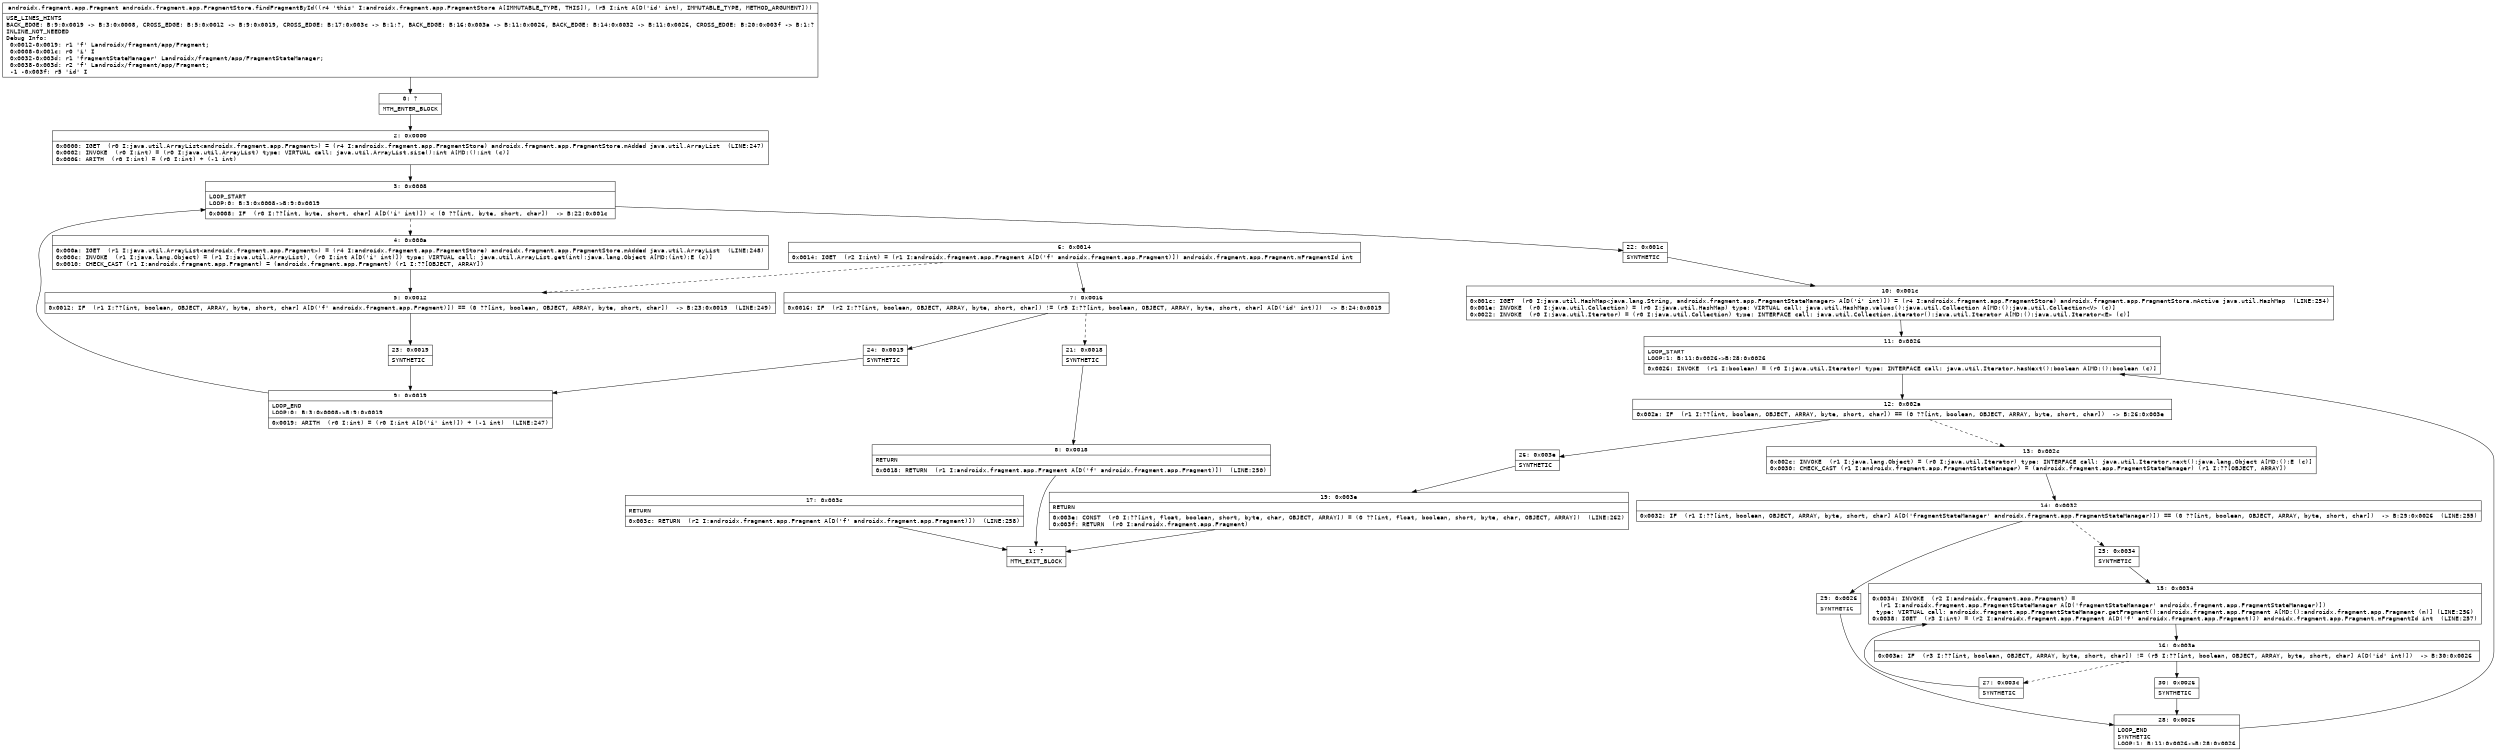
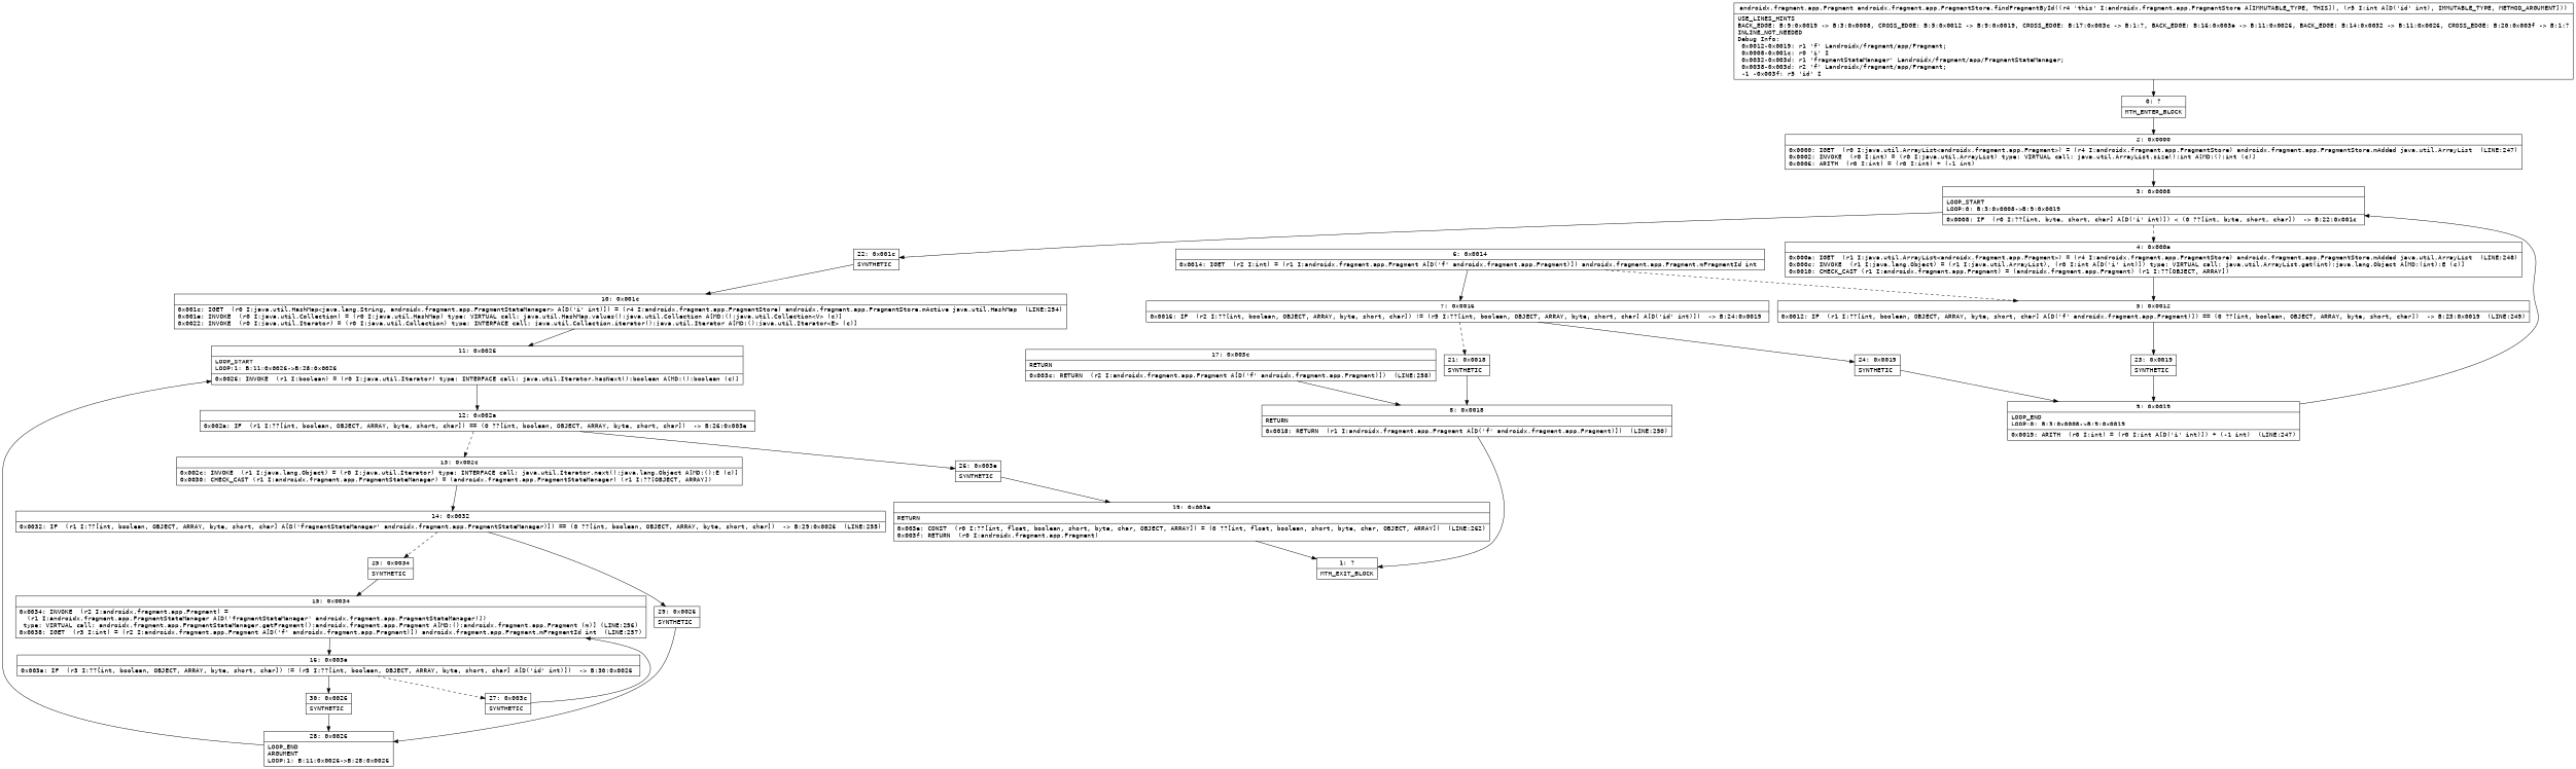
  digraph {
    fontname="DejaVu Sans Mono"
    node [fontname="DejaVu Sans Mono" shape=record]
    edge [fontname="DejaVu Sans Mono"]
    n1 [label="{0\:\ ?|MTH_ENTER_BLOCK\l}"]
    n2 [label="{2\:\ 0x0000|0x0000: IGET  (r0 I:java.util.ArrayList\<androidx.fragment.app.Fragment\>) = (r4 I:androidx.fragment.app.FragmentStore) androidx.fragment.app.FragmentStore.mAdded java.util.ArrayList  (LINE:247)\l0x0002: INVOKE  (r0 I:int) = (r0 I:java.util.ArrayList) type: VIRTUAL call: java.util.ArrayList.size():int A[MD:():int (c)]\l0x0006: ARITH  (r0 I:int) = (r0 I:int) + (\-1 int) \l}"]
    n3 [label="{3\:\ 0x0008|LOOP_START\lLOOP:0: B:3:0x0008\-\>B:9:0x0019\l|0x0008: IF  (r0 I:??[int, byte, short, char] A[D('i' int)]) \< (0 ??[int, byte, short, char])  \-\> B:22:0x001c \l}"]
    n4 [label="{4\:\ 0x000a|0x000a: IGET  (r1 I:java.util.ArrayList\<androidx.fragment.app.Fragment\>) = (r4 I:androidx.fragment.app.FragmentStore) androidx.fragment.app.FragmentStore.mAdded java.util.ArrayList  (LINE:248)\l0x000c: INVOKE  (r1 I:java.lang.Object) = (r1 I:java.util.ArrayList), (r0 I:int A[D('i' int)]) type: VIRTUAL call: java.util.ArrayList.get(int):java.lang.Object A[MD:(int):E (c)]\l0x0010: CHECK_CAST (r1 I:androidx.fragment.app.Fragment) = (androidx.fragment.app.Fragment) (r1 I:??[OBJECT, ARRAY]) \l}"]
    n5 [label="{22\:\ 0x001c|SYNTHETIC\l}"]
    n6 [label="{5\:\ 0x0012|0x0012: IF  (r1 I:??[int, boolean, OBJECT, ARRAY, byte, short, char] A[D('f' androidx.fragment.app.Fragment)]) == (0 ??[int, boolean, OBJECT, ARRAY, byte, short, char])  \-\> B:23:0x0019  (LINE:249)\l}"]
    n7 [label="{10\:\ 0x001c|0x001c: IGET  (r0 I:java.util.HashMap\<java.lang.String, androidx.fragment.app.FragmentStateManager\> A[D('i' int)]) = (r4 I:androidx.fragment.app.FragmentStore) androidx.fragment.app.FragmentStore.mActive java.util.HashMap  (LINE:254)\l0x001e: INVOKE  (r0 I:java.util.Collection) = (r0 I:java.util.HashMap) type: VIRTUAL call: java.util.HashMap.values():java.util.Collection A[MD:():java.util.Collection\<V\> (c)]\l0x0022: INVOKE  (r0 I:java.util.Iterator) = (r0 I:java.util.Collection) type: INTERFACE call: java.util.Collection.iterator():java.util.Iterator A[MD:():java.util.Iterator\<E\> (c)]\l}"]
    n8 [label="{23\:\ 0x0019|SYNTHETIC\l}"]
    n9 [label="{6\:\ 0x0014|0x0014: IGET  (r2 I:int) = (r1 I:androidx.fragment.app.Fragment A[D('f' androidx.fragment.app.Fragment)]) androidx.fragment.app.Fragment.mFragmentId int \l}"]
    n10 [label="{7\:\ 0x0016|0x0016: IF  (r2 I:??[int, boolean, OBJECT, ARRAY, byte, short, char]) != (r5 I:??[int, boolean, OBJECT, ARRAY, byte, short, char] A[D('id' int)])  \-\> B:24:0x0019 \l}"]
    n11 [label="{9\:\ 0x0019|LOOP_END\lLOOP:0: B:3:0x0008\-\>B:9:0x0019\l|0x0019: ARITH  (r0 I:int) = (r0 I:int A[D('i' int)]) + (\-1 int)  (LINE:247)\l}"]
    n12 [label="{21\:\ 0x0018|SYNTHETIC\l}"]
    n13 [label="{24\:\ 0x0019|SYNTHETIC\l}"]
    n14 [label="{8\:\ 0x0018|RETURN\l|0x0018: RETURN  (r1 I:androidx.fragment.app.Fragment A[D('f' androidx.fragment.app.Fragment)])  (LINE:250)\l}"]
    n15 [label="{1\:\ ?|MTH_EXIT_BLOCK\l}"]
    n16 [label="{11\:\ 0x0026|LOOP_START\lLOOP:1: B:11:0x0026\-\>B:28:0x0026\l|0x0026: INVOKE  (r1 I:boolean) = (r0 I:java.util.Iterator) type: INTERFACE call: java.util.Iterator.hasNext():boolean A[MD:():boolean (c)]\l}"]
    n17 [label="{12\:\ 0x002a|0x002a: IF  (r1 I:??[int, boolean, OBJECT, ARRAY, byte, short, char]) == (0 ??[int, boolean, OBJECT, ARRAY, byte, short, char])  \-\> B:26:0x003e \l}"]
    n18 [label="{13\:\ 0x002c|0x002c: INVOKE  (r1 I:java.lang.Object) = (r0 I:java.util.Iterator) type: INTERFACE call: java.util.Iterator.next():java.lang.Object A[MD:():E (c)]\l0x0030: CHECK_CAST (r1 I:androidx.fragment.app.FragmentStateManager) = (androidx.fragment.app.FragmentStateManager) (r1 I:??[OBJECT, ARRAY]) \l}"]
    n19 [label="{26\:\ 0x003e|SYNTHETIC\l}"]
    n20 [label="{14\:\ 0x0032|0x0032: IF  (r1 I:??[int, boolean, OBJECT, ARRAY, byte, short, char] A[D('fragmentStateManager' androidx.fragment.app.FragmentStateManager)]) == (0 ??[int, boolean, OBJECT, ARRAY, byte, short, char])  \-\> B:29:0x0026  (LINE:255)\l}"]
    n21 [label="{19\:\ 0x003e|RETURN\l|0x003e: CONST  (r0 I:??[int, float, boolean, short, byte, char, OBJECT, ARRAY]) = (0 ??[int, float, boolean, short, byte, char, OBJECT, ARRAY])  (LINE:262)\l0x003f: RETURN  (r0 I:androidx.fragment.app.Fragment) \l}"]
    n22 [label="{25\:\ 0x0034|SYNTHETIC\l}"]
    n23 [label="{29\:\ 0x0026|SYNTHETIC\l}"]
    n24 [label="{15\:\ 0x0034|0x0034: INVOKE  (r2 I:androidx.fragment.app.Fragment) = \l  (r1 I:androidx.fragment.app.FragmentStateManager A[D('fragmentStateManager' androidx.fragment.app.FragmentStateManager)])\l type: VIRTUAL call: androidx.fragment.app.FragmentStateManager.getFragment():androidx.fragment.app.Fragment A[MD:():androidx.fragment.app.Fragment (m)] (LINE:256)\l0x0038: IGET  (r3 I:int) = (r2 I:androidx.fragment.app.Fragment A[D('f' androidx.fragment.app.Fragment)]) androidx.fragment.app.Fragment.mFragmentId int  (LINE:257)\l}"]
-   n25 [label="{28\:\ 0x0026|LOOP_END\lSYNTHETIC\lLOOP:1: B:11:0x0026\-\>B:28:0x0026\l}"]
+   n25 [label="{28\:\ 0x0026|LOOP_END\lARGUMENT\lLOOP:1: B:11:0x0026\-\>B:28:0x0026\l}"]
    n26 [label="{16\:\ 0x003a|0x003a: IF  (r3 I:??[int, boolean, OBJECT, ARRAY, byte, short, char]) != (r5 I:??[int, boolean, OBJECT, ARRAY, byte, short, char] A[D('id' int)])  \-\> B:30:0x0026 \l}"]
    n27 [label="{27\:\ 0x003c|SYNTHETIC\l}"]
    n28 [label="{30\:\ 0x0026|SYNTHETIC\l}"]
    n29 [label="{17\:\ 0x003c|RETURN\l|0x003c: RETURN  (r2 I:androidx.fragment.app.Fragment A[D('f' androidx.fragment.app.Fragment)])  (LINE:258)\l}"]
    n30 [label="{androidx.fragment.app.Fragment androidx.fragment.app.FragmentStore.findFragmentById((r4 'this' I:androidx.fragment.app.FragmentStore A[IMMUTABLE_TYPE, THIS]), (r5 I:int A[D('id' int), IMMUTABLE_TYPE, METHOD_ARGUMENT]))  | USE_LINES_HINTS\lBACK_EDGE: B:9:0x0019 \-\> B:3:0x0008, CROSS_EDGE: B:5:0x0012 \-\> B:9:0x0019, CROSS_EDGE: B:17:0x003c \-\> B:1:?, BACK_EDGE: B:16:0x003a \-\> B:11:0x0026, BACK_EDGE: B:14:0x0032 \-\> B:11:0x0026, CROSS_EDGE: B:20:0x003f \-\> B:1:?\lINLINE_NOT_NEEDED\lDebug Info:\l  0x0012\-0x0019: r1 'f' Landroidx\/fragment\/app\/Fragment;\l  0x0008\-0x001c: r0 'i' I\l  0x0032\-0x003d: r1 'fragmentStateManager' Landroidx\/fragment\/app\/FragmentStateManager;\l  0x0038\-0x003d: r2 'f' Landroidx\/fragment\/app\/Fragment;\l  \-1 \-0x003f: r5 'id' I\l}"]
    n1 -> n2
    n2 -> n3
    n3 -> n4 [style=dashed]
    n3 -> n5
    n4 -> n6
    n5 -> n7
    n6 -> n8
    n7 -> n16
    n8 -> n11
    n9 -> n6 [style=dashed]
    n9 -> n10
    n10 -> n12 [style=dashed]
    n10 -> n13
    n11 -> n3
    n12 -> n14
    n13 -> n11
    n14 -> n15
    n16 -> n17
    n17 -> n18 [style=dashed]
    n17 -> n19
    n18 -> n20
    n19 -> n21
    n20 -> n22 [style=dashed]
    n20 -> n23
    n21 -> n15
    n22 -> n24
    n23 -> n25
    n24 -> n26
    n25 -> n16
    n26 -> n27 [style=dashed]
    n26 -> n28
    n27 -> n24
    n28 -> n25
-   n29 -> n15
+   n29 -> n14
    n30 -> n1
  }
